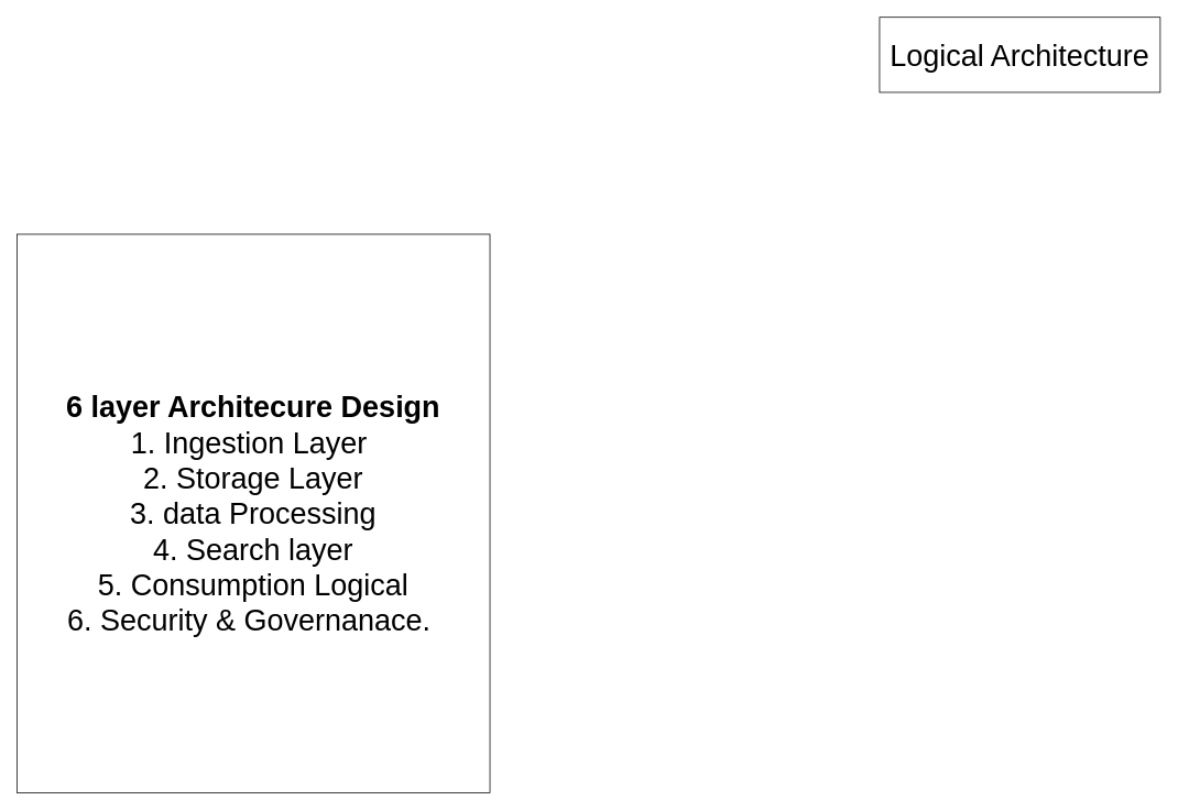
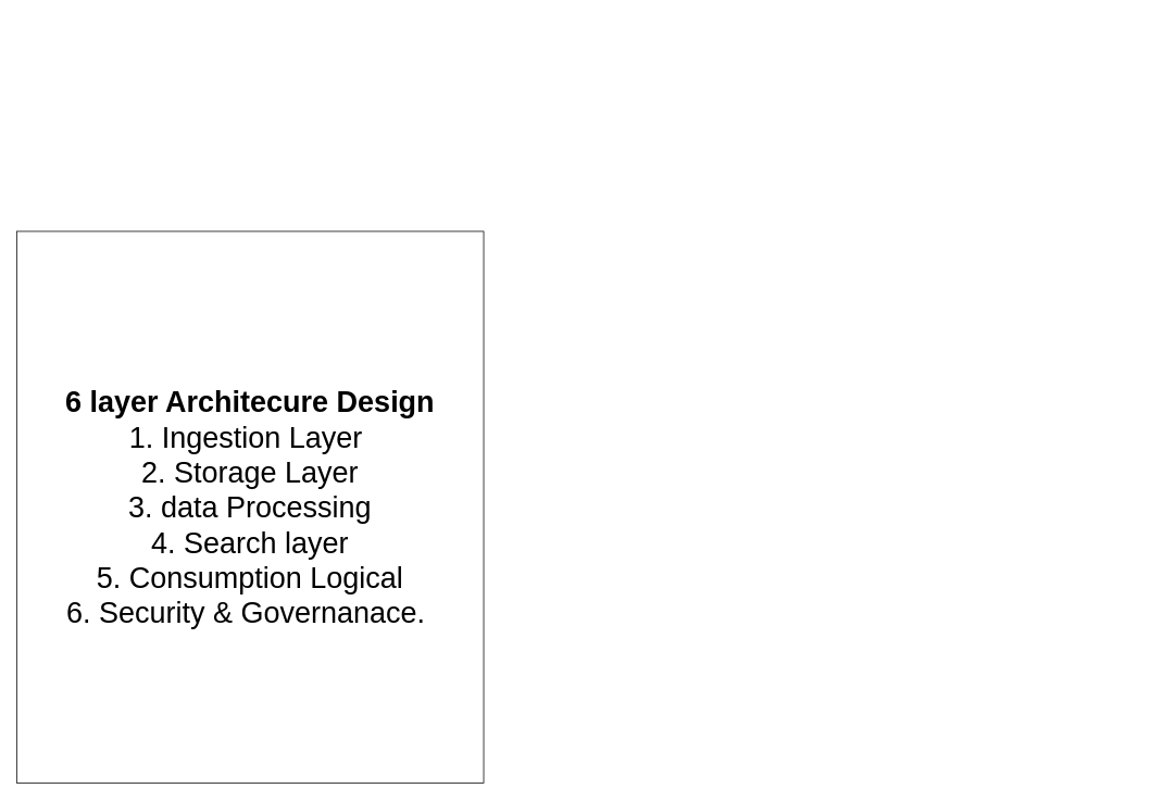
  <mxCell id="0" />
  <mxCell id="1" parent="0" />
  <mxCell id="2" value="&lt;img src=&quot;https://docs.aws.amazon.com/images/whitepapers/latest/aws-serverless-data-analytics-pipeline/images/dl-analytics.png&quot; alt=&quot;A diagram depicting architecture of a data lake centric analytics platform .&quot;&gt;" style="text;whiteSpace=wrap;html=1;" vertex="1" parent="1"><mxGeometry x="630" y="107.889" width="28" height="36" as="geometry" /></mxCell>
- <mxCell id="3" value="&lt;font style=&quot;font-size: 36px;&quot;&gt;Logical Architecture&lt;/font&gt;" style="rounded=0;whiteSpace=wrap;html=1;" vertex="1" parent="1"><mxGeometry x="1065" y="20" width="340" height="91" as="geometry" /></mxCell>
  <mxCell id="4" value="&lt;font style=&quot;font-size: 36px;&quot;&gt;&lt;b&gt;6 layer Architecure Design&lt;/b&gt;&lt;/font&gt;&lt;div&gt;&lt;font style=&quot;font-size: 36px;&quot;&gt;1. Ingestion Layer&amp;nbsp;&lt;/font&gt;&lt;/div&gt;&lt;div&gt;&lt;font style=&quot;font-size: 36px;&quot;&gt;2. Storage Layer&lt;/font&gt;&lt;/div&gt;&lt;div&gt;&lt;font style=&quot;font-size: 36px;&quot;&gt;3. data Processing&lt;/font&gt;&lt;/div&gt;&lt;div&gt;&lt;font style=&quot;font-size: 36px;&quot;&gt;4. Search layer&lt;/font&gt;&lt;/div&gt;&lt;div&gt;&lt;font style=&quot;font-size: 36px;&quot;&gt;5. Consumption Logical&lt;/font&gt;&lt;/div&gt;&lt;div&gt;&lt;font style=&quot;font-size: 36px;&quot;&gt;6. Security &amp;amp; Governanace.&amp;nbsp;&lt;/font&gt;&lt;/div&gt;" style="rounded=0;whiteSpace=wrap;html=1;" vertex="1" parent="1"><mxGeometry x="20" y="283" width="573" height="677" as="geometry" /></mxCell>
